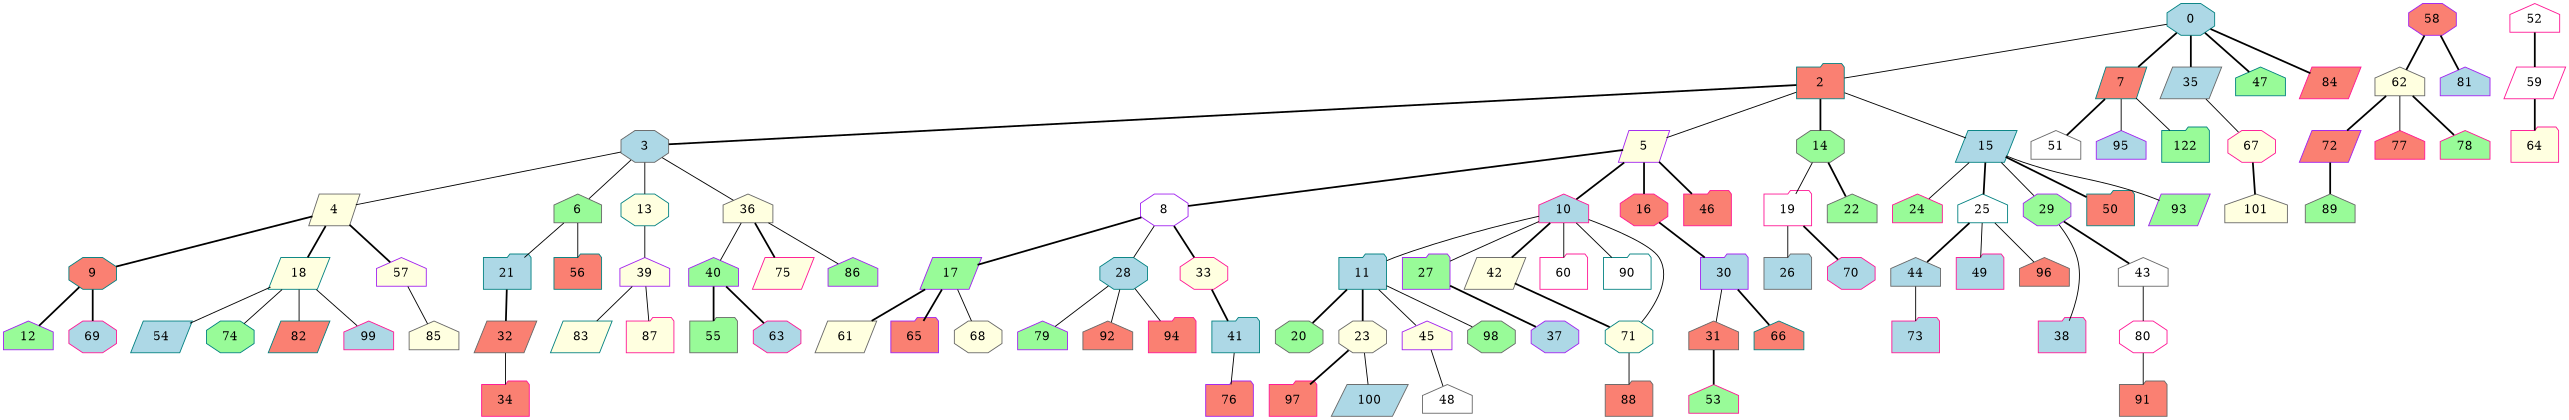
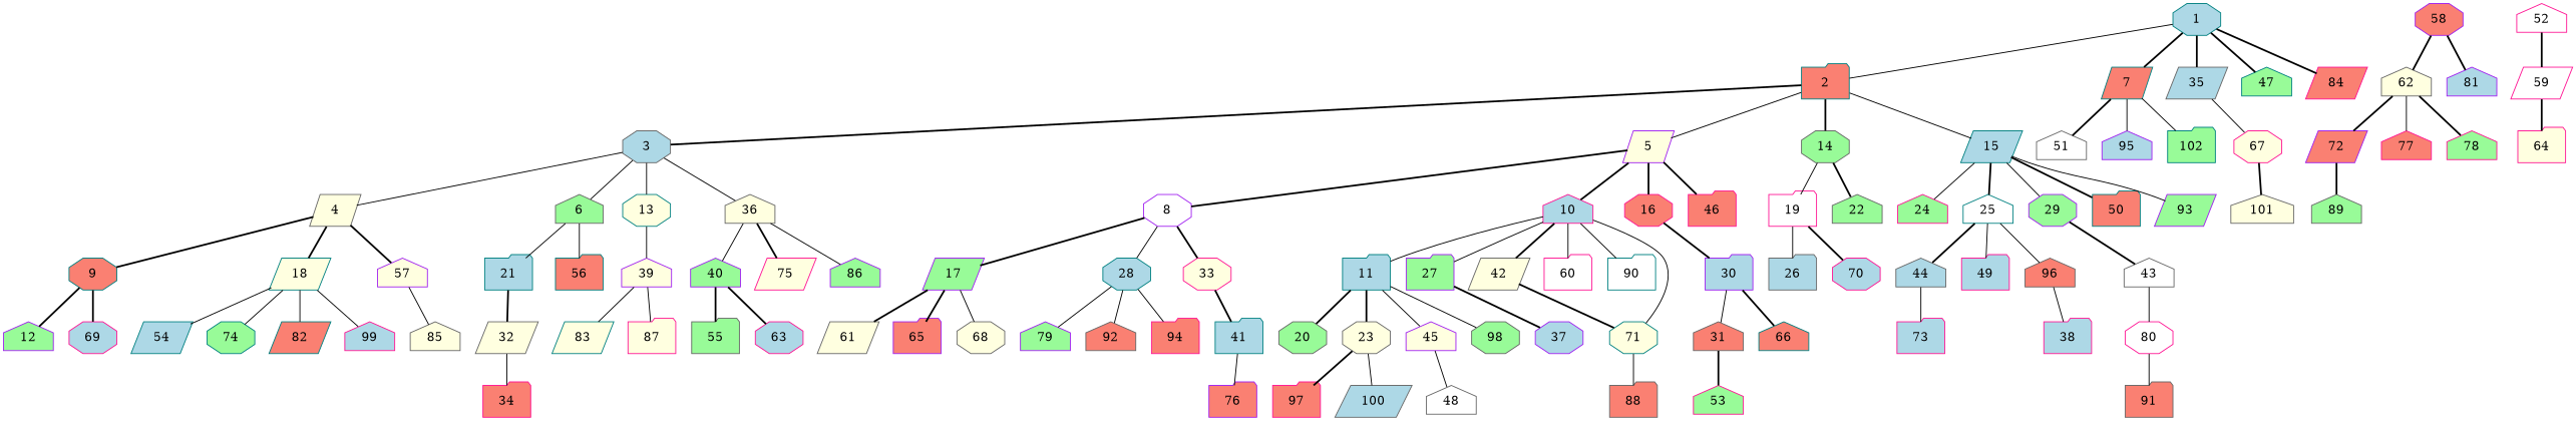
  graph {
    node [color=gray40 fillcolor=lightblue shape=house style=filled]
    edge [style=solid]
-   1 [color=teal shape=octagon label=0]
+   1 [color=teal shape=octagon]
    2 [color=teal fillcolor=salmon shape=folder]
    7 [color=teal fillcolor=salmon shape=parallelogram]
    35 [shape=parallelogram]
    47 [color=teal fillcolor=palegreen]
    84 [color=deeppink fillcolor=salmon shape=parallelogram]
    3 [shape=octagon]
    5 [color=purple fillcolor=lightyellow shape=parallelogram]
    14 [fillcolor=palegreen shape=octagon]
    15 [color=teal shape=parallelogram]
    51 [fillcolor=white]
    95 [color=purple]
-   102 [color=teal fillcolor=palegreen shape=folder label=122]
+   102 [color=teal fillcolor=palegreen shape=folder]
    67 [color=deeppink fillcolor=lightyellow shape=octagon]
    4 [fillcolor=lightyellow shape=parallelogram]
    6 [fillcolor=palegreen]
    13 [color=teal fillcolor=lightyellow shape=octagon]
    36 [fillcolor=lightyellow]
    8 [color=purple fillcolor=white shape=octagon]
    10 [color=deeppink]
    16 [color=deeppink fillcolor=salmon shape=octagon]
    46 [color=deeppink fillcolor=salmon shape=folder]
    19 [color=deeppink fillcolor=white shape=folder]
    22 [fillcolor=palegreen]
    24 [color=deeppink fillcolor=palegreen]
    25 [color=teal fillcolor=white]
    29 [color=purple fillcolor=palegreen shape=octagon]
    50 [color=teal fillcolor=salmon shape=folder]
    93 [color=purple fillcolor=palegreen shape=parallelogram]
    9 [color=teal fillcolor=salmon shape=octagon]
    18 [color=teal fillcolor=lightyellow shape=parallelogram]
    57 [color=purple fillcolor=lightyellow]
    21 [color=teal shape=folder]
    56 [color=teal fillcolor=salmon shape=folder]
    39 [color=purple fillcolor=lightyellow]
    40 [color=purple fillcolor=palegreen]
    75 [color=deeppink fillcolor=lightyellow shape=parallelogram]
    86 [color=purple fillcolor=palegreen]
    12 [color=purple fillcolor=palegreen]
    69 [color=deeppink shape=octagon]
    54 [color=teal shape=parallelogram]
    74 [color=teal fillcolor=palegreen shape=octagon]
    82 [color=teal fillcolor=salmon shape=parallelogram]
    99 [color=deeppink]
    85 [fillcolor=lightyellow]
    17 [color=purple fillcolor=palegreen shape=parallelogram]
    28 [color=teal shape=octagon]
    33 [color=deeppink fillcolor=lightyellow shape=octagon]
    11 [color=teal shape=folder]
    27 [color=purple fillcolor=palegreen shape=folder]
    42 [fillcolor=lightyellow shape=parallelogram]
    60 [color=deeppink fillcolor=white shape=folder]
    90 [color=teal fillcolor=white shape=folder]
    71 [color=teal fillcolor=lightyellow shape=octagon]
    30 [color=purple shape=folder]
-   32 [fillcolor=salmon shape=parallelogram]
+   32 [fillcolor=lightyellow shape=parallelogram]
    61 [fillcolor=lightyellow shape=parallelogram]
    65 [color=purple fillcolor=salmon shape=folder]
    68 [fillcolor=lightyellow shape=octagon]
    79 [color=purple fillcolor=palegreen]
    92 [fillcolor=salmon]
    94 [color=deeppink fillcolor=salmon shape=folder]
    41 [color=teal shape=folder]
    20 [fillcolor=palegreen shape=octagon]
    23 [fillcolor=lightyellow shape=octagon]
    45 [color=purple fillcolor=lightyellow]
    98 [fillcolor=palegreen shape=octagon]
    37 [color=purple shape=octagon]
    58 [color=purple fillcolor=salmon shape=octagon]
    62 [fillcolor=lightyellow]
    81 [color=purple]
    97 [color=deeppink fillcolor=salmon shape=folder]
    100 [shape=parallelogram]
    48 [fillcolor=white]
    83 [color=teal fillcolor=lightyellow shape=parallelogram]
    87 [color=deeppink fillcolor=lightyellow shape=folder]
    26 [shape=folder]
    70 [color=deeppink shape=octagon]
    44
    49 [color=deeppink shape=folder]
    96 [fillcolor=salmon]
    38 [color=deeppink shape=folder]
    43 [fillcolor=white]
    31 [fillcolor=salmon]
    66 [color=teal fillcolor=salmon]
    34 [color=deeppink fillcolor=salmon shape=folder]
    73 [color=deeppink shape=folder]
    80 [color=deeppink fillcolor=white shape=octagon]
    53 [color=deeppink fillcolor=palegreen]
    76 [color=purple fillcolor=salmon shape=folder]
    101 [fillcolor=lightyellow]
    55 [fillcolor=palegreen shape=folder]
    63 [color=deeppink shape=octagon]
    88 [fillcolor=salmon shape=folder]
    91 [fillcolor=salmon shape=folder]
    52 [color=deeppink fillcolor=white]
    59 [color=deeppink fillcolor=white shape=parallelogram]
    64 [color=deeppink fillcolor=lightyellow shape=folder]
    72 [color=purple fillcolor=salmon shape=parallelogram]
    77 [color=deeppink fillcolor=salmon]
    78 [color=deeppink fillcolor=palegreen]
    89 [fillcolor=palegreen]
    1 -- 2
    1 -- 7 [style=bold]
    1 -- 35 [style=bold]
    1 -- 47 [style=bold]
    1 -- 84 [style=bold]
    2 -- 3 [style=bold]
    2 -- 5
    2 -- 14 [style=bold]
    2 -- 15
    7 -- 51 [style=bold]
    7 -- 95
    7 -- 102
    35 -- 67
    3 -- 4
    3 -- 6
    3 -- 13
    3 -- 36
    5 -- 8 [style=bold]
    5 -- 10 [style=bold]
    5 -- 16 [style=bold]
    5 -- 46 [style=bold]
    14 -- 19
    14 -- 22 [style=bold]
    15 -- 24
    15 -- 25 [style=bold]
    15 -- 29
    15 -- 50 [style=bold]
    15 -- 93
    67 -- 101 [style=bold]
    4 -- 9 [style=bold]
    4 -- 18 [style=bold]
    4 -- 57 [style=bold]
    6 -- 21
    6 -- 56
    13 -- 39
    36 -- 40
    36 -- 75 [style=bold]
    36 -- 86
    8 -- 17 [style=bold]
    8 -- 28
    8 -- 33 [style=bold]
    10 -- 11
    10 -- 27
    10 -- 42 [style=bold]
    10 -- 60
    10 -- 90
    10 -- 71
    16 -- 30 [style=bold]
    19 -- 26
    19 -- 70 [style=bold]
    25 -- 44 [style=bold]
    25 -- 49
    25 -- 96
-   29 -- 38
+   96 -- 38
    29 -- 43 [style=bold]
    9 -- 12 [style=bold]
    9 -- 69 [style=bold]
    18 -- 54
    18 -- 74
    18 -- 82
    18 -- 99
    57 -- 85
    21 -- 32 [style=bold]
    39 -- 83
    39 -- 87
    40 -- 55 [style=bold]
    40 -- 63 [style=bold]
    17 -- 61 [style=bold]
    17 -- 65 [style=bold]
    17 -- 68
    28 -- 79
    28 -- 92
    28 -- 94
    33 -- 41 [style=bold]
    11 -- 20 [style=bold]
    11 -- 23 [style=bold]
    11 -- 45
    11 -- 98
    27 -- 37 [style=bold]
    42 -- 71 [style=bold]
    71 -- 88
    30 -- 31
    30 -- 66 [style=bold]
    32 -- 34
    41 -- 76
    23 -- 97 [style=bold]
    23 -- 100
    45 -- 48
    58 -- 62 [style=bold]
    58 -- 81 [style=bold]
    62 -- 72 [style=bold]
    62 -- 77
    62 -- 78 [style=bold]
    44 -- 73
    43 -- 80
    31 -- 53 [style=bold]
    80 -- 91
    52 -- 59 [style=bold]
    59 -- 64 [style=bold]
    72 -- 89 [style=bold]
  }
